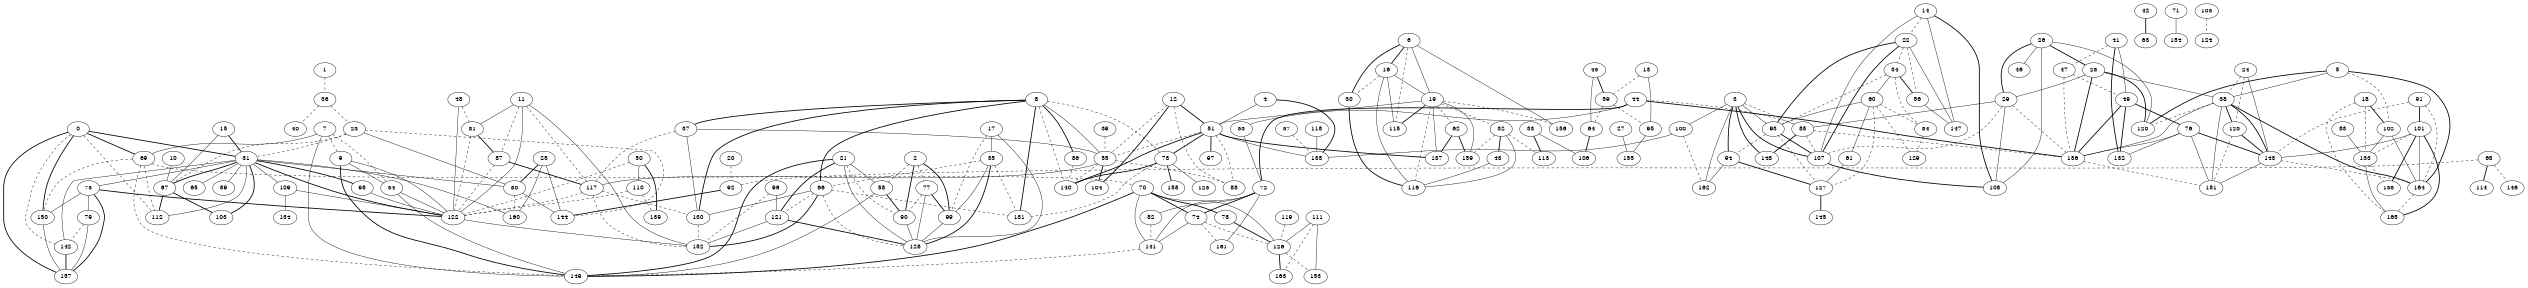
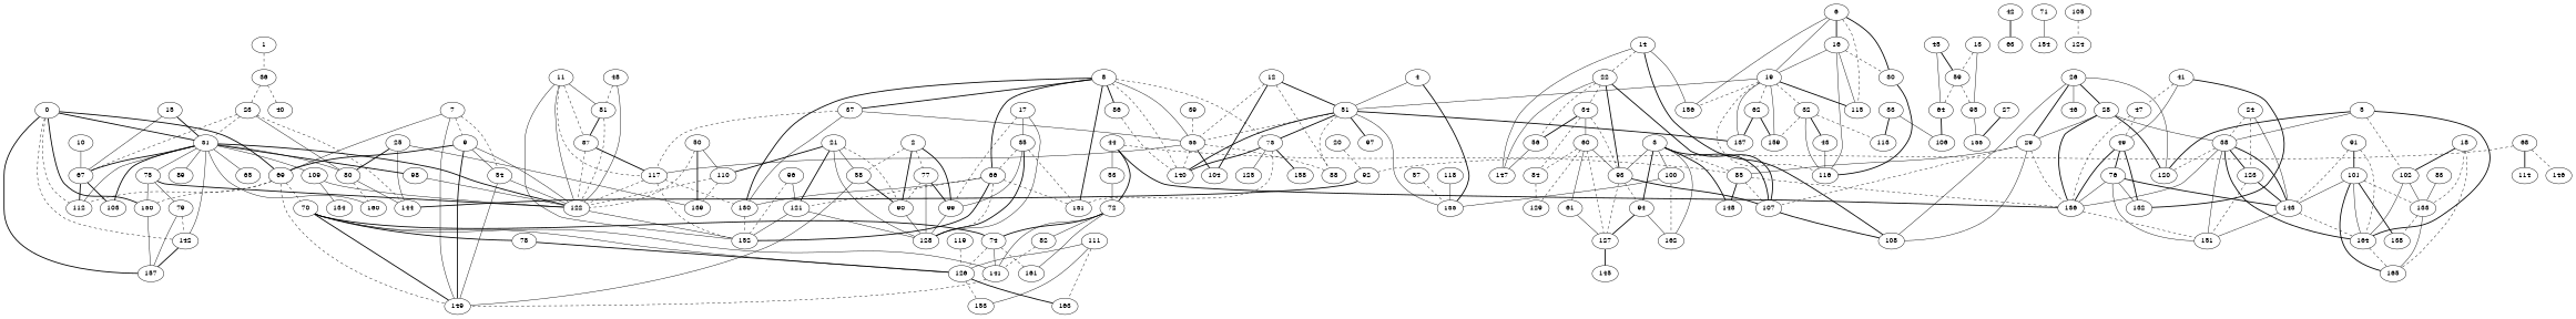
  graph {
    fontname="DejaVu Serif"
    node [fontname="DejaVu Serif"]
    edge [fontname="DejaVu Serif" style=solid]
    0
    31
    69
    112
    142
    150
    157
    122
    67
    80
    160
    65
    75
    89
    98
    103
    109
    149
    70
    1
    36
    23
    40
    2
    58
    77
    90
    99
    128
    3
    85
    93
    94
    100
    107
    148
    162
    136
    127
    135
    108
    4
    51
    55
    73
    140
    88
    137
    97
    5
    38
    102
    120
    164
    123
    143
    151
    133
    165
    6
    16
    19
    30
    115
    156
    116
    32
    62
    159
    7
    9
    54
    8
    37
    66
    86
    130
    131
    117
    104
    152
    121
    125
    158
    10
    144
    11
    81
    87
    12
    13
    59
    95
    64
    155
    14
    22
    147
    34
    56
    15
    17
    35
    18
    138
    43
    113
    20
    92
    21
    60
    84
    24
    25
    26
    28
    29
    46
    27
    79
    134
    33
    106
    61
    129
    39
    41
    47
    49
    132
    76
    42
    63
    44
    53
    72
    74
    141
    82
    161
    45
    48
    50
    110
    139
    57
    145
    68
    114
    146
    78
    126
    153
    163
    71
    154
    83
    91
    101
    96
    105
    124
    111
    118
    119
    0 -- 31 [style=bold]
    0 -- 69 [style=bold]
    0 -- 112 [style=dashed]
    0 -- 142 [style=dashed]
    0 -- 150 [style=bold]
    0 -- 157 [style=bold]
    31 -- 112
    31 -- 142
    31 -- 122 [style=bold]
    31 -- 67 [style=bold]
    31 -- 80
    31 -- 160
    31 -- 65
    31 -- 75
    31 -- 89
    31 -- 98 [style=bold]
    31 -- 103 [style=bold]
    31 -- 109
    69 -- 112 [style=dashed]
    69 -- 150 [style=dashed]
    69 -- 149 [style=dashed]
    69 -- 70 [style=dashed]
    142 -- 157 [style=bold]
    150 -- 157
    122 -- 152
    67 -- 112 [style=bold]
    67 -- 103 [style=bold]
    80 -- 160 [style=dashed]
    80 -- 144
    75 -- 150
-   75 -- 157 [style=bold]
    75 -- 122 [style=bold]
    75 -- 79
    98 -- 122
    109 -- 122
    109 -- 134
    70 -- 149 [style=bold]
    70 -- 74 [style=bold]
    70 -- 141
    70 -- 78 [style=bold]
    70 -- 126
    1 -- 36 [style=dashed]
    36 -- 23 [style=dashed]
    36 -- 40 [style=dashed]
    23 -- 31 [style=dashed]
    23 -- 67 [style=dashed]
    23 -- 80
    23 -- 144 [style=dashed]
    2 -- 58 [style=dashed]
    2 -- 77 [style=dashed]
    2 -- 90 [style=bold]
    2 -- 99 [style=bold]
    58 -- 149
    58 -- 90 [style=bold]
    77 -- 90 [style=dashed]
    77 -- 99 [style=bold]
    77 -- 128
    90 -- 128
    99 -- 128
    3 -- 85 [style=dashed]
    3 -- 93
    3 -- 94 [style=bold]
    3 -- 100
    3 -- 107 [style=bold]
    3 -- 148 [style=bold]
    3 -- 162
    85 -- 107 [style=dashed]
    85 -- 148 [style=bold]
    85 -- 136 [style=dashed]
    93 -- 94 [style=dashed]
    93 -- 107 [style=bold]
    93 -- 127 [style=dashed]
    94 -- 162
    94 -- 127 [style=bold]
    100 -- 162 [style=dashed]
    100 -- 135
    107 -- 108 [style=bold]
    136 -- 151 [style=dashed]
    127 -- 145 [style=bold]
    4 -- 135 [style=bold]
    4 -- 51
    51 -- 135
    51 -- 55 [style=dashed]
    51 -- 73 [style=bold]
    51 -- 140 [style=bold]
    51 -- 88 [style=dashed]
    51 -- 137 [style=bold]
    51 -- 97 [style=bold]
    55 -- 140 [style=dashed]
    55 -- 88 [style=dashed]
    55 -- 117
    55 -- 104 [style=bold]
    73 -- 140 [style=bold]
    73 -- 131 [style=dashed]
    73 -- 125
    73 -- 158 [style=bold]
    5 -- 38
    5 -- 102 [style=dashed]
    5 -- 120 [style=bold]
    5 -- 164 [style=bold]
    38 -- 136
    38 -- 120 [style=dashed]
    38 -- 164 [style=bold]
    38 -- 123 [style=bold]
    38 -- 143 [style=bold]
    38 -- 151
    102 -- 164
    102 -- 133
    164 -- 165 [style=dashed]
    123 -- 143 [style=bold]
    123 -- 151 [style=dashed]
    143 -- 164 [style=dashed]
    143 -- 151
    133 -- 165
    133 -- 138 [style=dashed]
    6 -- 16 [style=bold]
    6 -- 19
    6 -- 30 [style=bold]
    6 -- 115 [style=dashed]
    6 -- 156
    16 -- 19
    16 -- 30 [style=dashed]
    16 -- 115
    16 -- 116
    19 -- 51
    19 -- 137
    19 -- 115 [style=bold]
    19 -- 156 [style=dashed]
    19 -- 116 [style=dashed]
    19 -- 32 [style=dashed]
    19 -- 62 [style=dashed]
    19 -- 159
    30 -- 116 [style=bold]
    32 -- 116
    32 -- 159 [style=dashed]
    32 -- 43 [style=bold]
    32 -- 113 [style=dashed]
    62 -- 137 [style=bold]
    62 -- 159 [style=bold]
    7 -- 69
    7 -- 149
    7 -- 9 [style=dashed]
    7 -- 54 [style=dashed]
+   9 -- 69 [style=bold]
    9 -- 122
    9 -- 149 [style=bold]
    9 -- 54
    54 -- 122
    54 -- 149
    8 -- 55
    8 -- 73 [style=dashed]
    8 -- 140 [style=dashed]
    8 -- 37 [style=bold]
    8 -- 66 [style=bold]
    8 -- 86 [style=bold]
    8 -- 130 [style=bold]
    8 -- 131 [style=bold]
    37 -- 55
    37 -- 130
    37 -- 117 [style=dashed]
    66 -- 128 [style=dashed]
    66 -- 130
    66 -- 131 [style=dashed]
    66 -- 152 [style=bold]
    66 -- 121 [style=dashed]
    86 -- 140 [style=dashed]
    130 -- 152 [style=dashed]
    117 -- 122 [style=dashed]
    117 -- 130 [style=dashed]
    117 -- 152 [style=dashed]
-   121 -- 128 [style=bold]
+   121 -- 128
    121 -- 152
    10 -- 67
    11 -- 122
    11 -- 117 [style=dashed]
    11 -- 152
    11 -- 81
    11 -- 87 [style=dashed]
    81 -- 122 [style=dashed]
    81 -- 87 [style=bold]
    87 -- 122 [style=dashed]
    87 -- 117 [style=bold]
    12 -- 51 [style=bold]
    12 -- 55 [style=dashed]
    12 -- 88 [style=dashed]
    12 -- 104 [style=bold]
    13 -- 59 [style=dashed]
    13 -- 95
    59 -- 95 [style=dashed]
    59 -- 64 [style=dashed]
    95 -- 155
    64 -- 106 [style=bold]
-   14 -- 107
+   14 -- 156
    14 -- 108 [style=bold]
    14 -- 22 [style=dashed]
    14 -- 147
    22 -- 93 [style=bold]
    22 -- 107 [style=bold]
    22 -- 147
    22 -- 34 [style=dashed]
    22 -- 56 [style=dashed]
    34 -- 93 [style=dashed]
    34 -- 56 [style=bold]
    34 -- 60
    34 -- 84 [style=dashed]
    56 -- 147
    15 -- 31 [style=bold]
    15 -- 67
    17 -- 99 [style=dashed]
    17 -- 128
    17 -- 35
    35 -- 99
    35 -- 128 [style=bold]
    35 -- 66 [style=dashed]
    35 -- 131 [style=dashed]
    18 -- 102 [style=bold]
    18 -- 133 [style=dashed]
    18 -- 165 [style=dashed]
    43 -- 116
    20 -- 92 [style=dashed]
    92 -- 144 [style=bold]
-   21 -- 149 [style=bold]
+   21 -- 110 [style=bold]
    21 -- 58
    21 -- 90 [style=dashed]
    21 -- 128
    21 -- 121 [style=bold]
    60 -- 93
    60 -- 127 [style=dashed]
    60 -- 84 [style=dashed]
    60 -- 61
    60 -- 129 [style=dashed]
    84 -- 129 [style=dashed]
    24 -- 38 [style=dashed]
    24 -- 123 [style=dashed]
    24 -- 143
    25 -- 80 [style=bold]
-   25 -- 160
+   25 -- 139
    25 -- 144
    26 -- 108
    26 -- 120
    26 -- 28 [style=bold]
    26 -- 29 [style=bold]
    26 -- 46
    28 -- 136 [style=bold]
    28 -- 38
    28 -- 120 [style=bold]
    28 -- 29
    29 -- 85
    29 -- 107 [style=dashed]
    29 -- 136 [style=dashed]
    29 -- 108
-   27 -- 155
+   27 -- 155 [style=bold]
    79 -- 142 [style=dashed]
    79 -- 157
    33 -- 113 [style=bold]
    33 -- 106
    61 -- 127
    39 -- 55 [style=dashed]
    41 -- 47 [style=dashed]
    41 -- 49
    41 -- 132 [style=bold]
    47 -- 136 [style=dashed]
    47 -- 49 [style=dashed]
    49 -- 136 [style=bold]
    49 -- 132 [style=bold]
    49 -- 76 [style=bold]
    76 -- 136
    76 -- 143 [style=bold]
    76 -- 151
    76 -- 132
    42 -- 63 [style=bold]
    44 -- 85 [style=dashed]
    44 -- 136 [style=bold]
    44 -- 53
    44 -- 72 [style=bold]
    53 -- 72
    72 -- 74 [style=bold]
    72 -- 141
    72 -- 82
    72 -- 161
    74 -- 141
    74 -- 161 [style=dashed]
    74 -- 126 [style=dashed]
    141 -- 149 [style=dashed]
    82 -- 141 [style=dashed]
    45 -- 59 [style=bold]
    45 -- 64
    48 -- 122
    48 -- 81 [style=dashed]
    50 -- 122 [style=dashed]
    50 -- 110
    50 -- 139 [style=bold]
    110 -- 122 [style=dashed]
    110 -- 139 [style=dashed]
    57 -- 135 [style=dashed]
    68 -- 92 [style=dashed]
    68 -- 114 [style=bold]
    68 -- 146 [style=dashed]
    78 -- 126 [style=bold]
    126 -- 153 [style=dashed]
    126 -- 163 [style=bold]
    71 -- 154
    83 -- 133
    91 -- 164 [style=dashed]
    91 -- 143 [style=dashed]
    91 -- 101 [style=bold]
    101 -- 164
    101 -- 143
    101 -- 133 [style=dashed]
    101 -- 165 [style=bold]
    101 -- 138 [style=bold]
    96 -- 152 [style=dashed]
    96 -- 121
    105 -- 124 [style=dashed]
    111 -- 126
    111 -- 153
    111 -- 163 [style=dashed]
    118 -- 135
    119 -- 126 [style=dashed]
  }
